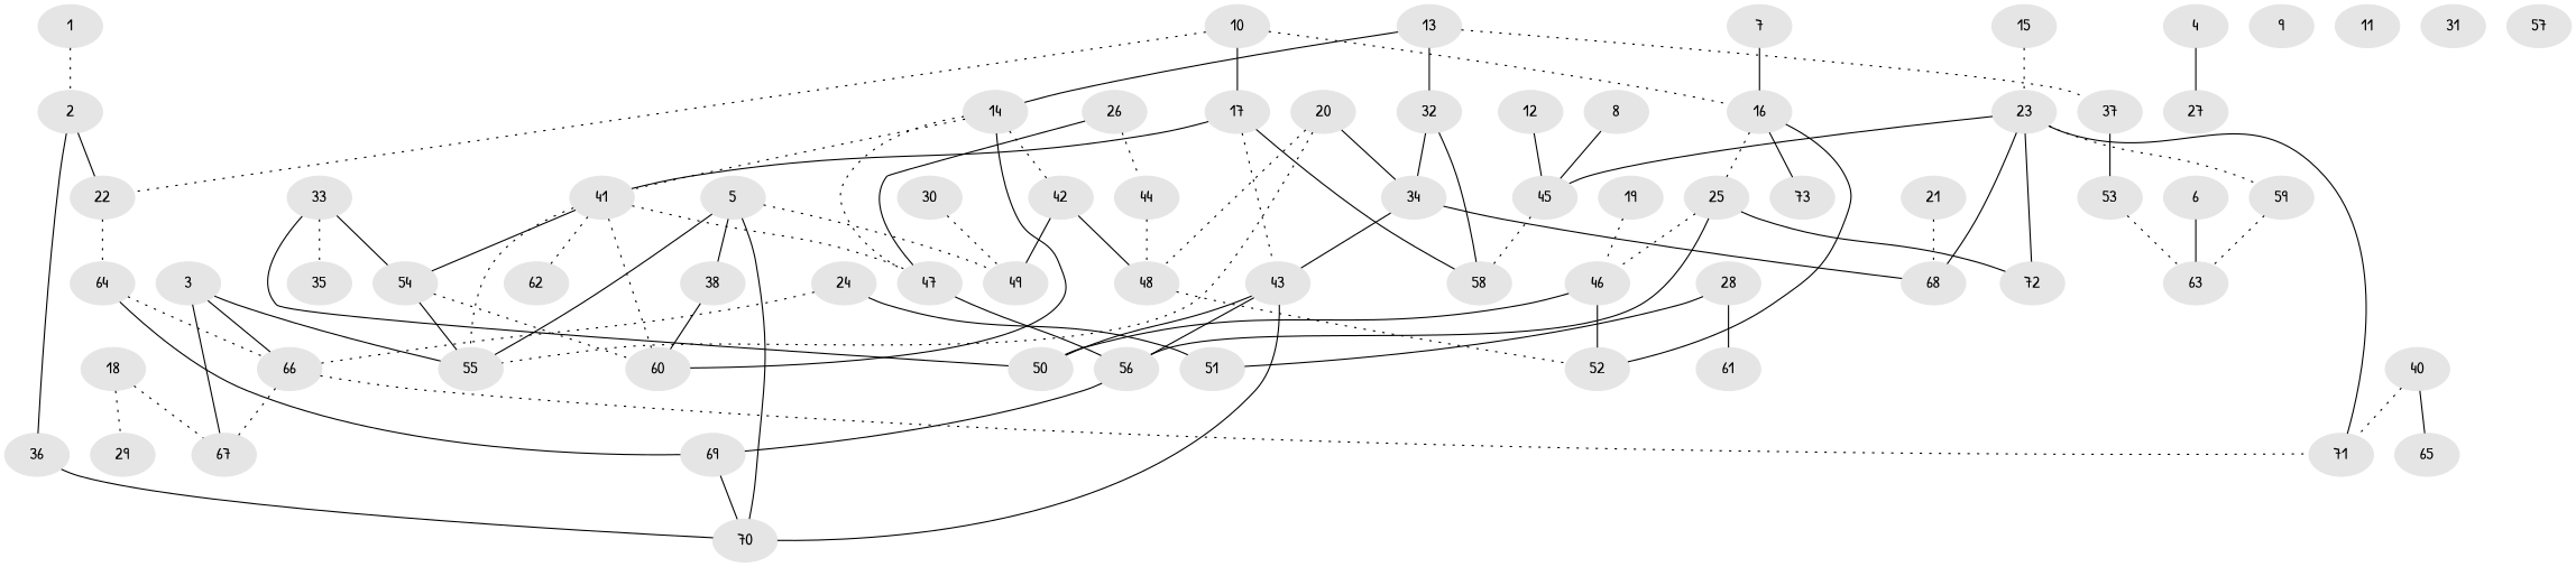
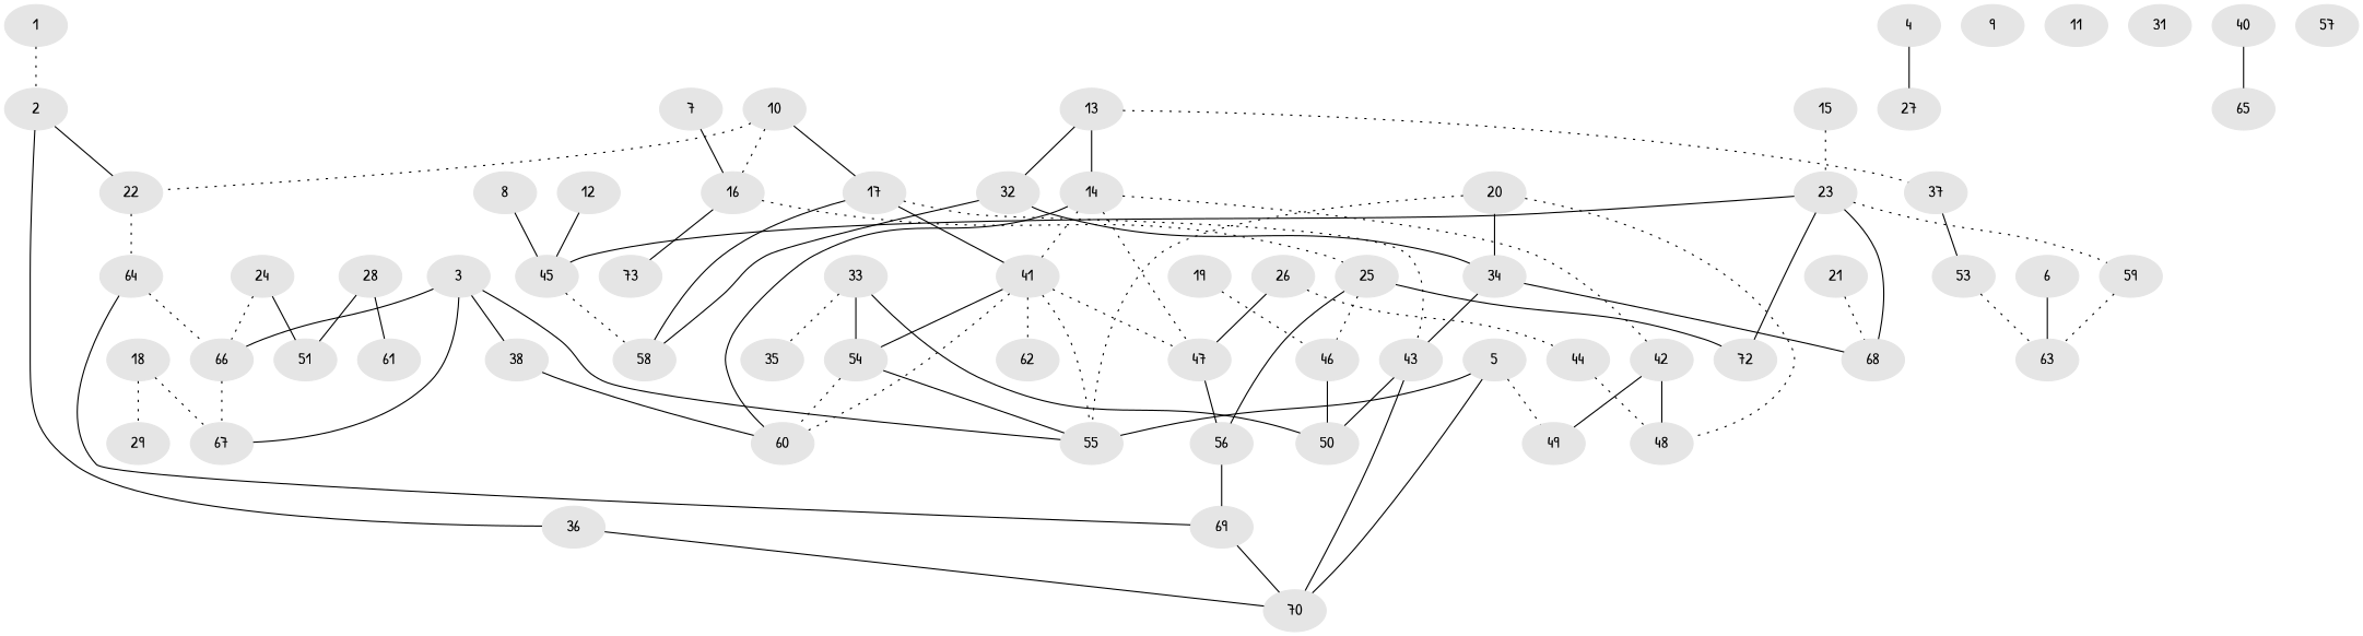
  graph {
    fontname="Patrick Hand"
    node [color=gray90 fontname="Patrick Hand" style=filled]
    edge [fontname="Patrick Hand" style=solid]
    1
    2
    22
    36
    64
    70
    3
    38
    55
    66
    67
    60
-   71
    4
    27
    5
    49
    6
    63
    7
    16
    25
-   52
    73
    8
    45
    58
    9
    10
    17
    41
    43
    11
    12
    13
    14
    32
    37
    42
    47
    34
    53
    54
    62
    48
    56
    15
    23
    68
    59
    72
    46
    50
    18
    29
    19
    20
    21
    69
    24
    51
    26
    44
    28
    61
-   30
    31
    33
    35
    40
    65
    57
    1 -- 2 [style=dotted]
    2 -- 22
    2 -- 36
    22 -- 64 [style=dotted]
    36 -- 70
    64 -- 66 [style=dotted]
    64 -- 69
-   5 -- 38
+   3 -- 38
    3 -- 55
    3 -- 66
    3 -- 67
    38 -- 60
    66 -- 67 [style=dotted]
-   66 -- 71 [style=dotted]
    4 -- 27
    5 -- 70
    5 -- 55
    5 -- 49 [style=dotted]
    6 -- 63
    7 -- 16
    16 -- 25 [style=dotted]
-   16 -- 52
    16 -- 73
    25 -- 56
    25 -- 72
    25 -- 46 [style=dotted]
    8 -- 45
    45 -- 58 [style=dotted]
    10 -- 22 [style=dotted]
    10 -- 16 [style=dotted]
    10 -- 17
    17 -- 58
    17 -- 41
    17 -- 43 [style=dotted]
    41 -- 55 [style=dotted]
    41 -- 60 [style=dotted]
    41 -- 47 [style=dotted]
    41 -- 54
    41 -- 62 [style=dotted]
    43 -- 70
-   43 -- 56
    43 -- 50
    12 -- 45
    13 -- 14
    13 -- 32
    13 -- 37 [style=dotted]
    14 -- 60
    14 -- 41 [style=dotted]
    14 -- 42 [style=dotted]
    14 -- 47 [style=dotted]
    32 -- 58
    32 -- 34
    37 -- 53
    42 -- 49
    42 -- 48
    47 -- 56
    34 -- 43
    34 -- 68
    53 -- 63 [style=dotted]
    54 -- 55
    54 -- 60 [style=dotted]
-   48 -- 52 [style=dotted]
    56 -- 69
    15 -- 23 [style=dotted]
-   23 -- 71
    23 -- 45
    23 -- 68
    23 -- 59 [style=dotted]
    23 -- 72
    59 -- 63 [style=dotted]
-   46 -- 52
    46 -- 50
    18 -- 67 [style=dotted]
    18 -- 29 [style=dotted]
    19 -- 46 [style=dotted]
    20 -- 55 [style=dotted]
    20 -- 34
    20 -- 48 [style=dotted]
    21 -- 68 [style=dotted]
    69 -- 70
    24 -- 66 [style=dotted]
    24 -- 51
    26 -- 47
    26 -- 44 [style=dotted]
    44 -- 48 [style=dotted]
    28 -- 51
    28 -- 61
-   30 -- 49 [style=dotted]
    33 -- 54
    33 -- 50
    33 -- 35 [style=dotted]
-   40 -- 71 [style=dotted]
    40 -- 65
  }
